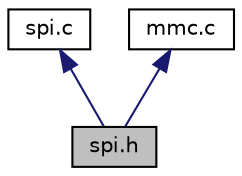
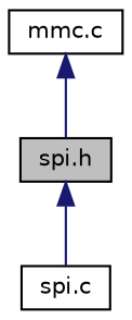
  digraph {
    node [color=black fillcolor=white fontname=Helvetica fontsize=10 shape=record style=filled]
    edge [color=midnightblue dir=back fontname=Helvetica fontsize=10 labelfontname=Helvetica labelfontsize=10 style=solid]
    n1 [fillcolor=grey75 fontcolor=black height=0.2 label="spi.h" width=0.4]
    n2 [height=0.2 label="spi.c" width=0.4]
    n3 [height=0.2 label="mmc.c" width=0.4]
-   n2 -> n1
+   n1 -> n2
    n3 -> n1
  }
